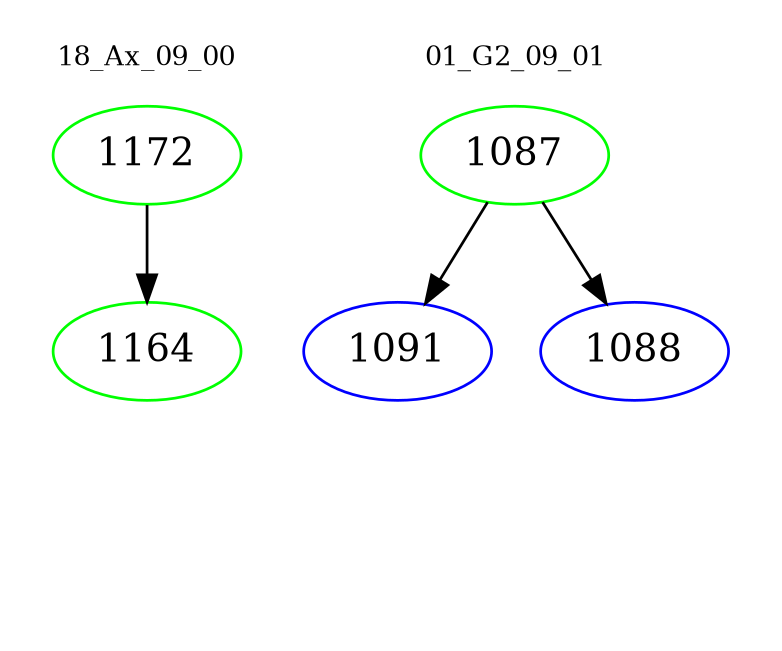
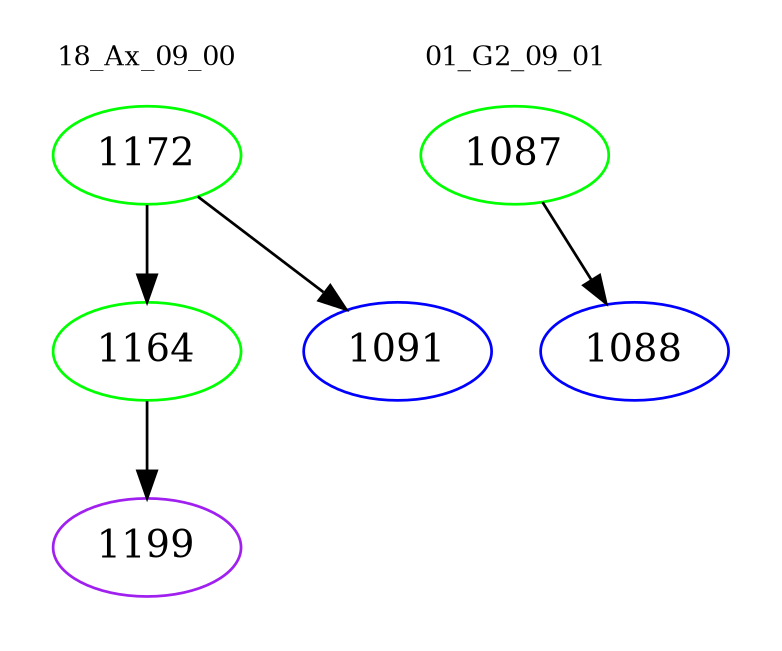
  digraph {
    node [color=green]
    edge [color=black]
    n1 [label=1172]
    n2 [label=1164]
+   n3 [color=purple label=1199]
    n4 [color=blue label=1088]
    n5 [label=1087]
    n6 [color=blue label=1091]
    subgraph cluster_1 {
      color=white
      fontsize=10
      label="18_Ax_09_00"
      n1
      n2
+     n3
    }
    subgraph cluster_2 {
      color=white
      fontsize=10
      label="01_G2_09_01"
      n4
      n5
      n6
    }
    n1 -> n2
+   n2 -> n3
    n5 -> n4
-   n5 -> n6
+   n1 -> n6
  }
